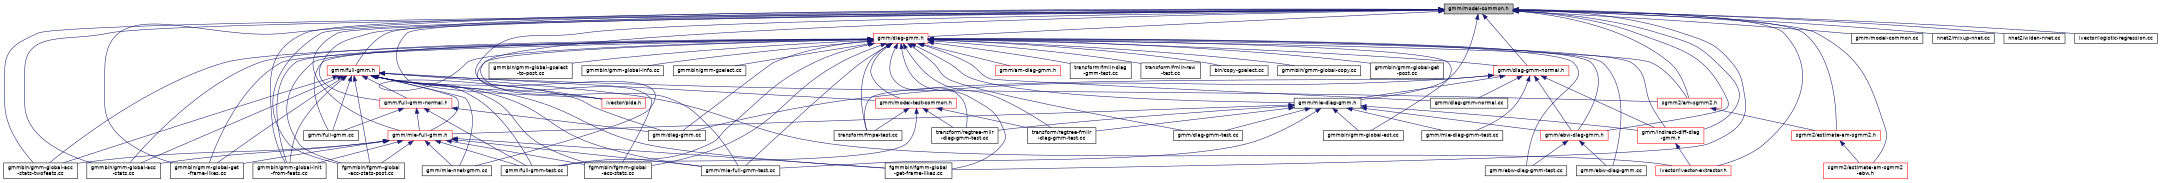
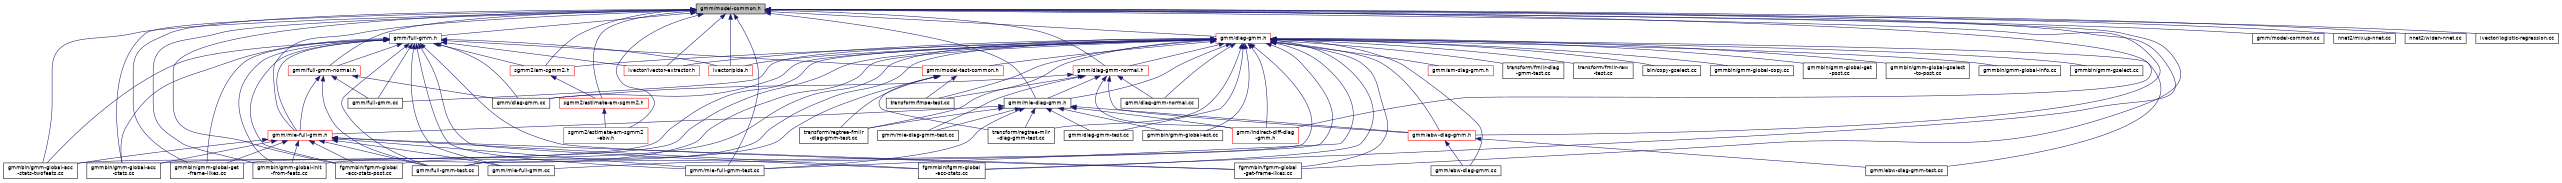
  digraph {
    node [color=black fillcolor=white fontname=Helvetica fontsize=10 shape=record style=filled]
    edge [color=midnightblue dir=back fontname=Helvetica fontsize=10 labelfontname=Helvetica labelfontsize=10 style=solid]
    n1 [fillcolor=grey75 fontcolor=black height=0.2 label="gmm/model-common.h" width=0.4]
    n2 [color=red height=0.2 label="gmm/diag-gmm.h" width=0.4]
    n3 [color=red height=0.2 label="gmm/diag-gmm-normal.h" width=0.4]
    n4 [height=0.2 label="gmm/mle-diag-gmm.h" width=0.4]
    n5 [color=red height=0.2 label="gmm/ebw-diag-gmm.h" width=0.4]
    n6 [color=red height=0.2 label="gmm/mle-full-gmm.h" width=0.4]
    n7 [height=0.2 label="gmm/mle-full-gmm-test.cc" width=0.4]
    n8 [height=0.2 label="gmmbin/gmm-global-acc\l-stats-twofeats.cc" width=0.4]
    n9 [height=0.2 label="gmmbin/gmm-global-acc\l-stats.cc" width=0.4]
    n10 [height=0.2 label="gmmbin/gmm-global-get\l-frame-likes.cc" width=0.4]
    n11 [height=0.2 label="gmmbin/gmm-global-init\l-from-feats.cc" width=0.4]
    n12 [height=0.2 label="fgmmbin/fgmm-global\l-acc-stats-post.cc" width=0.4]
    n13 [height=0.2 label="fgmmbin/fgmm-global\l-acc-stats.cc" width=0.4]
    n14 [height=0.2 label="fgmmbin/fgmm-global\l-get-frame-likes.cc" width=0.4]
    n15 [color=red height=0.2 label="gmm/indirect-diff-diag\l-gmm.h" width=0.4]
    n16 [color=red height=0.2 label="sgmm2/am-sgmm2.h" width=0.4]
    n17 [color=red height=0.2 label="sgmm2/estimate-am-sgmm2.h" width=0.4]
    n18 [color=red height=0.2 label="sgmm2/estimate-am-sgmm2\l-ebw.h" width=0.4]
    n19 [color=red height=0.2 label="ivector/ivector-extractor.h" width=0.4]
    n20 [color=red height=0.2 label="ivector/plda.h" width=0.4]
    n21 [color=red height=0.2 label="gmm/full-gmm.h" width=0.4]
    n22 [color=red height=0.2 label="gmm/full-gmm-normal.h" width=0.4]
    n23 [height=0.2 label="gmm/model-common.cc" width=0.4]
    n24 [height=0.2 label="nnet2/mixup-nnet.cc" width=0.4]
    n25 [height=0.2 label="nnet2/widen-nnet.cc" width=0.4]
    n26 [height=0.2 label="ivector/logistic-regression.cc" width=0.4]
    n27 [color=red height=0.2 label="gmm/model-test-common.h" width=0.4]
    n28 [height=0.2 label="gmm/full-gmm-test.cc" width=0.4]
    n29 [height=0.2 label="transform/fmpe-test.cc" width=0.4]
    n30 [height=0.2 label="transform/regtree-fmllr\l-diag-gmm-test.cc" width=0.4]
    n31 [height=0.2 label="transform/regtree-mllr\l-diag-gmm-test.cc" width=0.4]
    n32 [color=red height=0.2 label="gmm/am-diag-gmm.h" width=0.4]
    n33 [height=0.2 label="gmm/diag-gmm-normal.cc" width=0.4]
    n34 [height=0.2 label="gmm/diag-gmm-test.cc" width=0.4]
    n35 [height=0.2 label="gmm/ebw-diag-gmm-test.cc" width=0.4]
    n36 [height=0.2 label="gmm/ebw-diag-gmm.cc" width=0.4]
-   n37 [height=0.2 label="gmm/mle-nnet-gmm.cc" width=0.4]
+   n37 [height=0.2 label="gmm/mle-full-gmm.cc" width=0.4]
    n38 [height=0.2 label="gmmbin/gmm-global-est.cc" width=0.4]
    n39 [height=0.2 label="gmm/diag-gmm.cc" width=0.4]
    n40 [height=0.2 label="gmm/full-gmm.cc" width=0.4]
    n41 [height=0.2 label="transform/fmllr-diag\l-gmm-test.cc" width=0.4]
    n42 [height=0.2 label="transform/fmllr-raw\l-test.cc" width=0.4]
    n43 [height=0.2 label="bin/copy-gselect.cc" width=0.4]
    n44 [height=0.2 label="gmmbin/gmm-global-copy.cc" width=0.4]
    n45 [height=0.2 label="gmmbin/gmm-global-get\l-post.cc" width=0.4]
    n46 [height=0.2 label="gmmbin/gmm-global-gselect\l-to-post.cc" width=0.4]
    n47 [height=0.2 label="gmmbin/gmm-global-info.cc" width=0.4]
    n48 [height=0.2 label="gmmbin/gmm-gselect.cc" width=0.4]
    n49 [height=0.2 label="gmm/mle-diag-gmm-test.cc" width=0.4]
    n1 -> n2
    n1 -> n3
    n1 -> n4
    n1 -> n5
    n1 -> n6
    n1 -> n7
    n1 -> n8
    n1 -> n9
    n1 -> n10
    n1 -> n11
    n1 -> n12
    n1 -> n13
    n1 -> n14
    n1 -> n15
    n1 -> n16
    n1 -> n17
    n1 -> n18
    n1 -> n19
    n1 -> n20
    n1 -> n21
    n1 -> n22
    n1 -> n23
    n1 -> n24
    n1 -> n25
    n1 -> n26
    n2 -> n3
    n2 -> n4
    n2 -> n5
    n2 -> n7
    n2 -> n8
    n2 -> n9
    n2 -> n10
    n2 -> n11
    n2 -> n12
    n2 -> n13
    n2 -> n14
    n2 -> n15
    n2 -> n16
-   n15 -> n19
+   n2 -> n19
    n2 -> n20
    n2 -> n27
    n2 -> n28
    n2 -> n29
    n2 -> n30
    n2 -> n31
    n2 -> n32
    n2 -> n33
    n2 -> n34
    n2 -> n35
    n2 -> n36
    n2 -> n37
    n2 -> n38
    n2 -> n39
    n2 -> n40
    n2 -> n41
    n2 -> n42
    n2 -> n43
    n2 -> n44
    n2 -> n45
    n2 -> n46
    n2 -> n47
    n2 -> n48
    n3 -> n4
    n3 -> n5
    n3 -> n15
    n3 -> n29
    n3 -> n33
    n3 -> n39
    n3 -> n49
    n4 -> n5
    n4 -> n6
    n4 -> n7
    n4 -> n15
    n4 -> n30
    n4 -> n31
    n4 -> n34
    n4 -> n38
    n4 -> n49
    n5 -> n35
    n5 -> n36
    n6 -> n7
    n6 -> n8
    n6 -> n9
    n6 -> n10
    n6 -> n11
    n6 -> n12
    n6 -> n13
    n6 -> n14
    n6 -> n28
    n6 -> n37
    n16 -> n17
    n17 -> n18
    n21 -> n6
    n21 -> n7
    n21 -> n8
    n21 -> n9
    n21 -> n10
    n21 -> n11
    n21 -> n12
    n21 -> n13
    n21 -> n14
    n21 -> n16
    n21 -> n19
    n21 -> n20
    n21 -> n22
    n21 -> n27
    n21 -> n28
    n21 -> n37
    n21 -> n39
    n21 -> n40
    n22 -> n6
    n22 -> n28
    n22 -> n39
    n22 -> n40
    n27 -> n28
    n27 -> n29
    n27 -> n30
    n27 -> n31
  }
